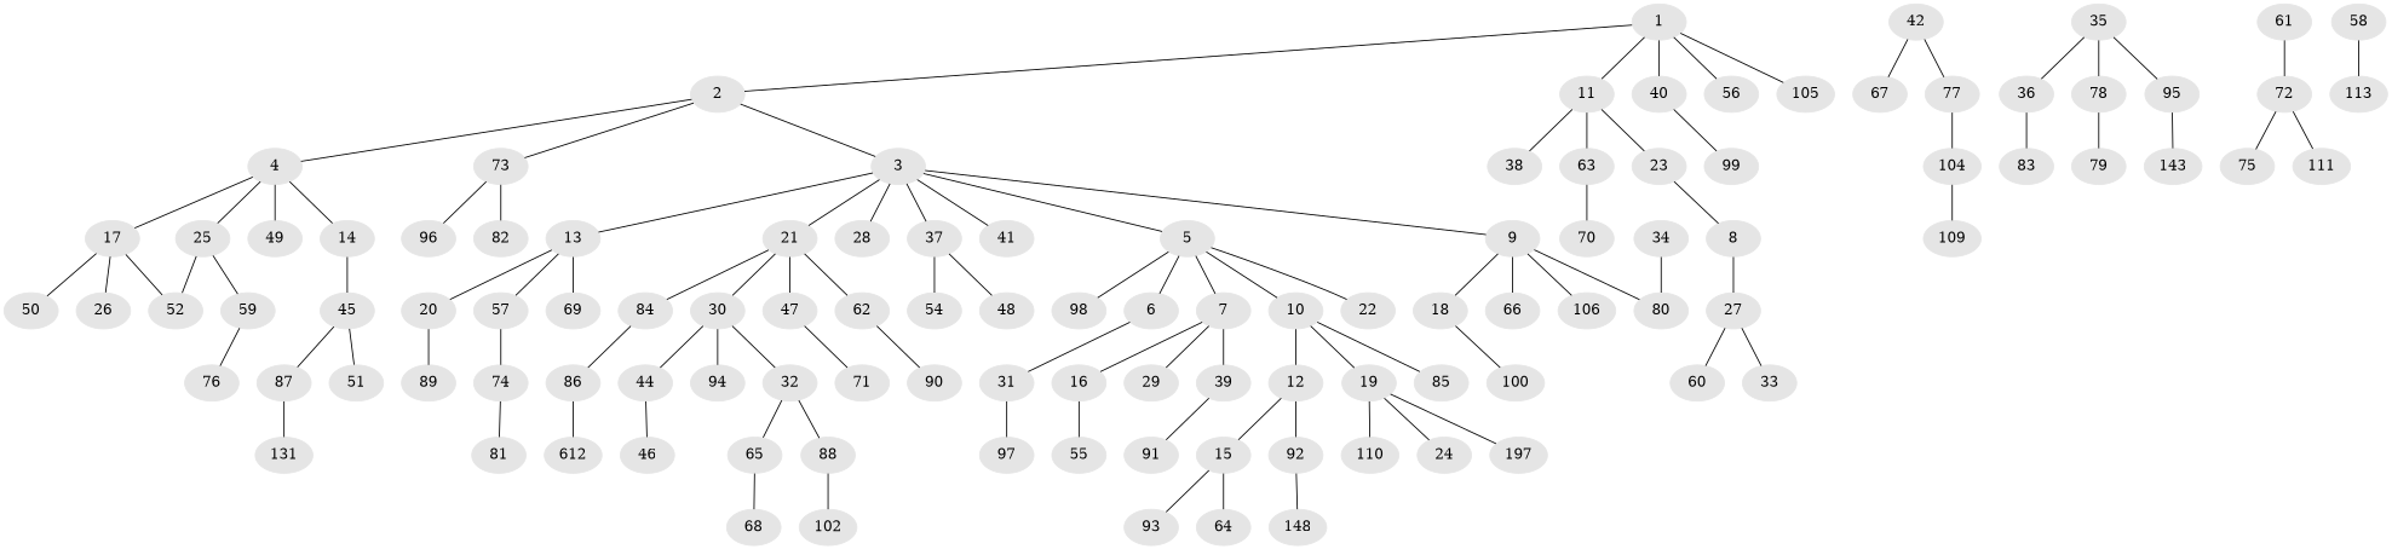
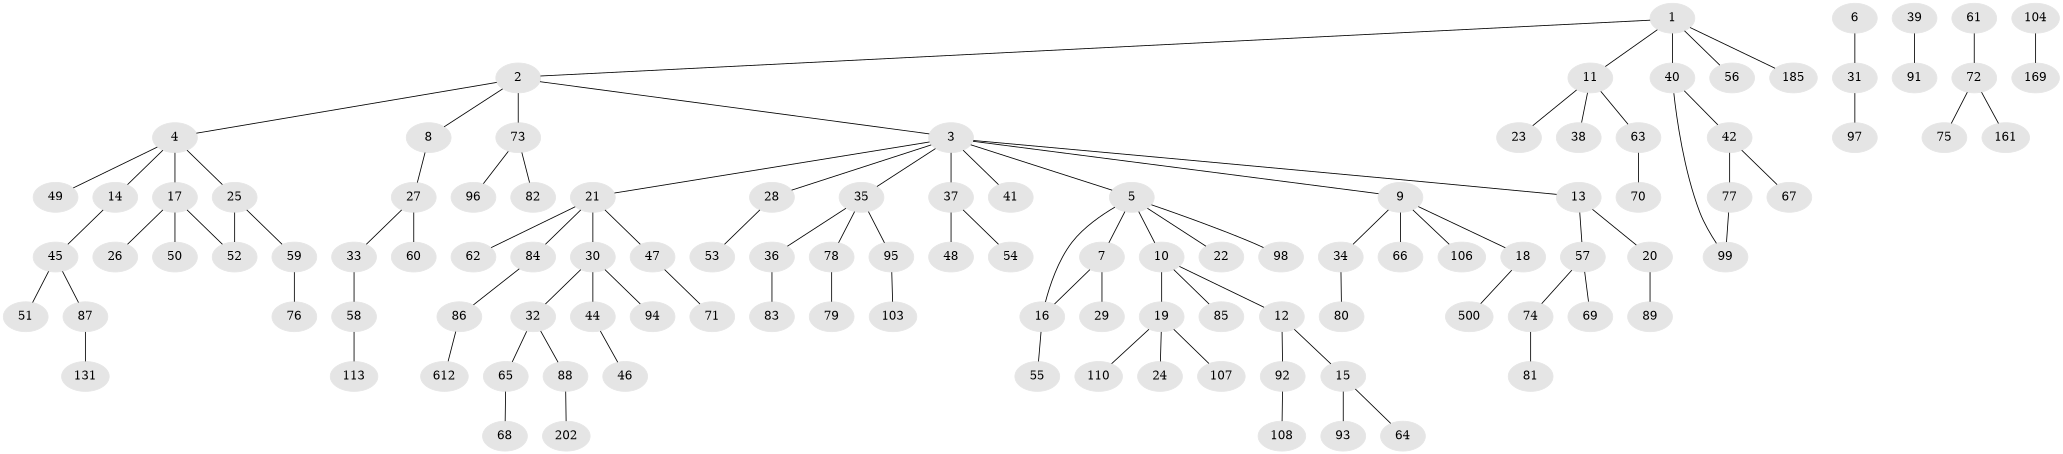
  graph {
    node [color=gray90 style=filled]
    1
    2
    11
    40
    56
-   105
+   105 [label=185]
    3
    4
    8
    73
    23
    38
    63
    42
    99
    5
    9
    13
    21
    28
    35
    37
    41
    14
    17
    25
    49
    27
    82
    96
    6
    7
    10
    22
    98
    18
    34
    66
    106
    20
    57
    30
    47
    62
    84
+   53
    36
    78
    95
    48
    54
    45
    26
    50
    52
    59
    31
    16
    29
    39
    12
    19
    85
    97
    55
    91
    33
    60
-   100
+   100 [label=500]
    80
    15
    92
    24
-   107 [label=197]
+   107
    110
    70
    64
    93
-   108 [label=148]
+   108
    89
    69
    74
    51
    87
    61
    72
    32
    44
    94
    71
-   90
    86
    76
    58
    65
    88
    46
    68
-   102
+   102 [label=202]
    113
    83
    79
-   103 [label=143]
+   103
    67
    77
    104
    n107 [label=131]
    81
    75
-   111
-   109
+   111 [label=161]
+   109 [label=169]
    n112 [label=612]
    1 -- 2
    1 -- 11
    1 -- 40
    1 -- 56
    1 -- 105
    2 -- 3
    2 -- 4
-   23 -- 8
+   2 -- 8
    2 -- 73
    11 -- 23
    11 -- 38
    11 -- 63
+   40 -- 42
    40 -- 99
    3 -- 5
    3 -- 9
    3 -- 13
    3 -- 21
    3 -- 28
+   3 -- 35
    3 -- 37
    3 -- 41
    4 -- 14
    4 -- 17
    4 -- 25
    4 -- 49
    8 -- 27
    73 -- 82
    73 -- 96
    63 -- 70
    42 -- 67
    42 -- 77
-   5 -- 6
+   5 -- 16
    5 -- 7
    5 -- 10
    5 -- 22
    5 -- 98
    9 -- 18
-   9 -- 80
+   9 -- 34
    9 -- 66
    9 -- 106
    13 -- 20
    13 -- 57
    21 -- 30
    21 -- 47
    21 -- 62
    21 -- 84
+   28 -- 53
    35 -- 36
    35 -- 78
    35 -- 95
    37 -- 48
    37 -- 54
    14 -- 45
    17 -- 26
    17 -- 50
    17 -- 52
    25 -- 52
    25 -- 59
    27 -- 33
    27 -- 60
    6 -- 31
    7 -- 16
    7 -- 29
-   7 -- 39
    10 -- 12
    10 -- 19
    10 -- 85
    18 -- 100
    34 -- 80
    20 -- 89
-   13 -- 69
+   57 -- 69
    57 -- 74
    30 -- 32
    30 -- 44
    30 -- 94
    47 -- 71
-   62 -- 90
    84 -- 86
    36 -- 83
    78 -- 79
    95 -- 103
    45 -- 51
    45 -- 87
    59 -- 76
    31 -- 97
    16 -- 55
    39 -- 91
    12 -- 15
    12 -- 92
    19 -- 24
    19 -- 107
    19 -- 110
+   33 -- 58
    15 -- 64
    15 -- 93
    92 -- 108
    74 -- 81
    87 -- n107
    61 -- 72
    72 -- 75
    72 -- 111
    32 -- 65
    32 -- 88
    44 -- 46
    86 -- n112
    58 -- 113
    65 -- 68
    88 -- 102
-   77 -- 104
+   77 -- 99
    104 -- 109
  }
